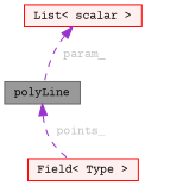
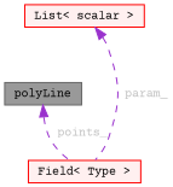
  digraph {
    fontname="Courier Prime"
    node [color=red fillcolor="#FFF0F0" fontname="Courier Prime" fontsize=10 shape=box style=filled]
    edge [color=darkorchid3 dir=back fontcolor=grey fontname="Courier Prime" fontsize=10 labelfontname=Helvetica labelfontsize=10 style=dashed]
    n1 [color=gray40 fillcolor=grey60 fontcolor=black height=0.2 label=polyLine width=0.4]
    n2 [height=0.2 label="Field\< Type \>" width=0.4]
    n3 [height=0.2 label="List\< scalar \>" width=0.4]
    n1 -> n2 [label=" points_"]
-   n3 -> n1 [label=" param_"]
+   n3 -> n2 [label=" param_"]
  }
